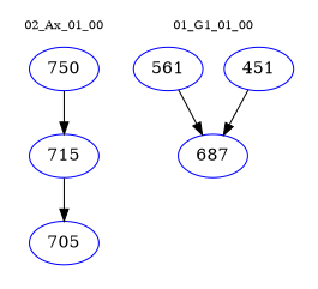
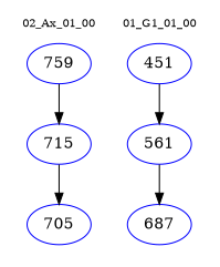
  digraph {
    node [color=blue]
    edge [color=black]
-   n1 [label=750]
+   n1 [label=759]
    n2 [label=715]
    n3 [label=705]
    n4 [label=451]
    n5 [label=561]
    n6 [label=687]
    subgraph cluster_1 {
      color=white
      fontsize=10
      label="02_Ax_01_00"
      n1
      n2
      n3
    }
    subgraph cluster_2 {
      color=white
      fontsize=10
      label="01_G1_01_00"
      n4
      n5
      n6
    }
    n1 -> n2
    n2 -> n3
-   n4 -> n6
+   n4 -> n5
    n5 -> n6
  }
